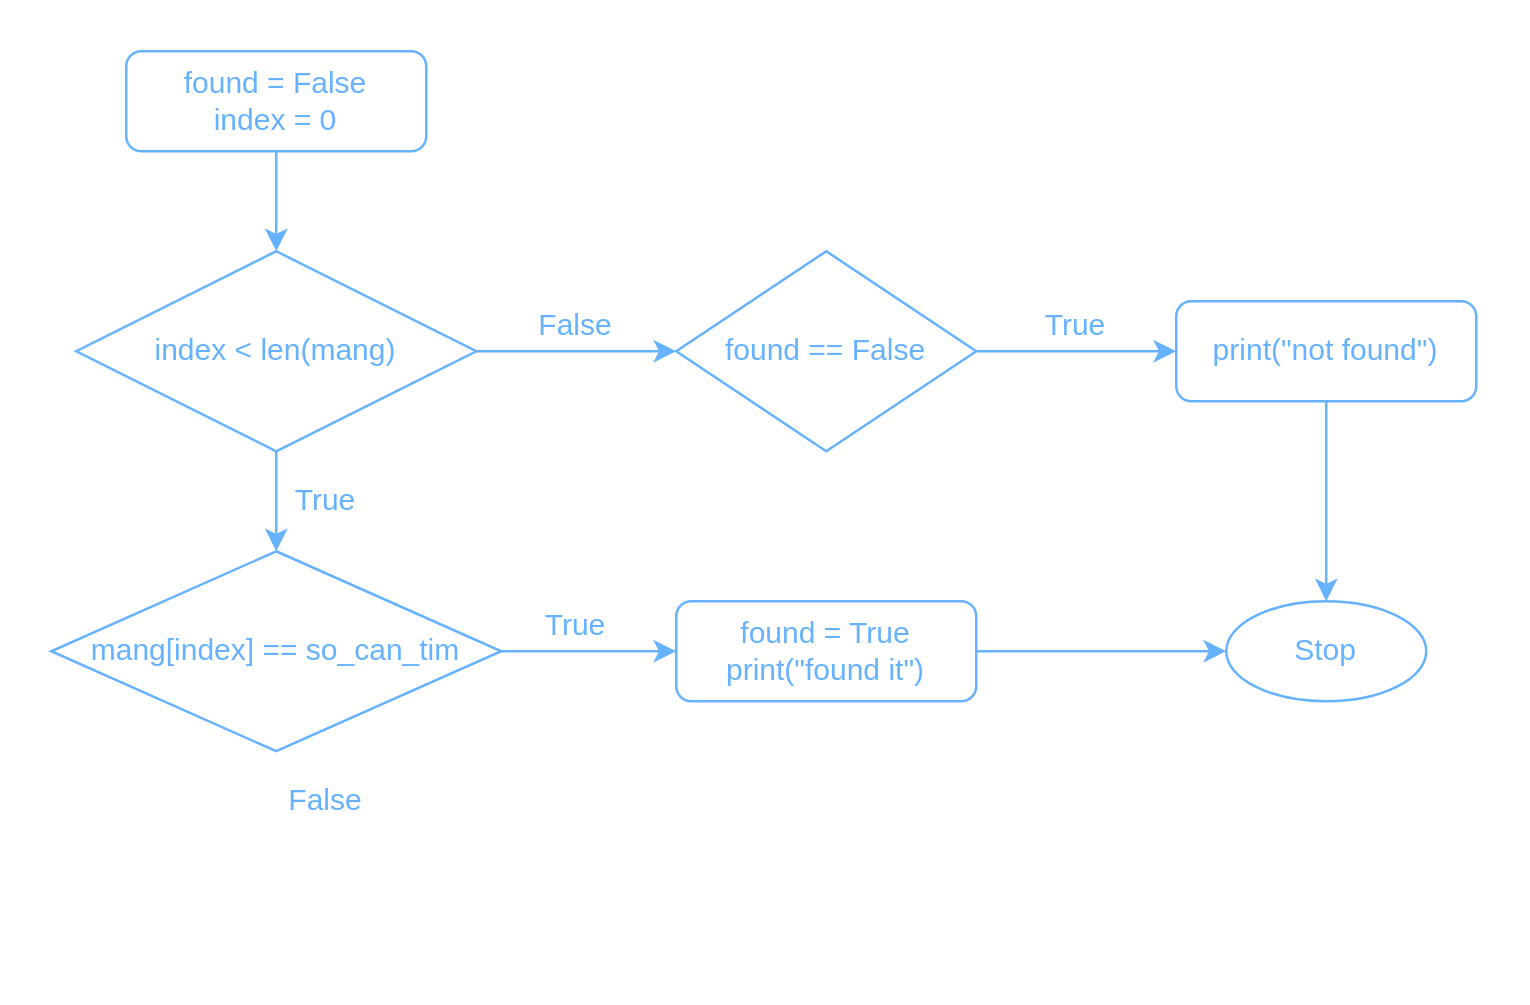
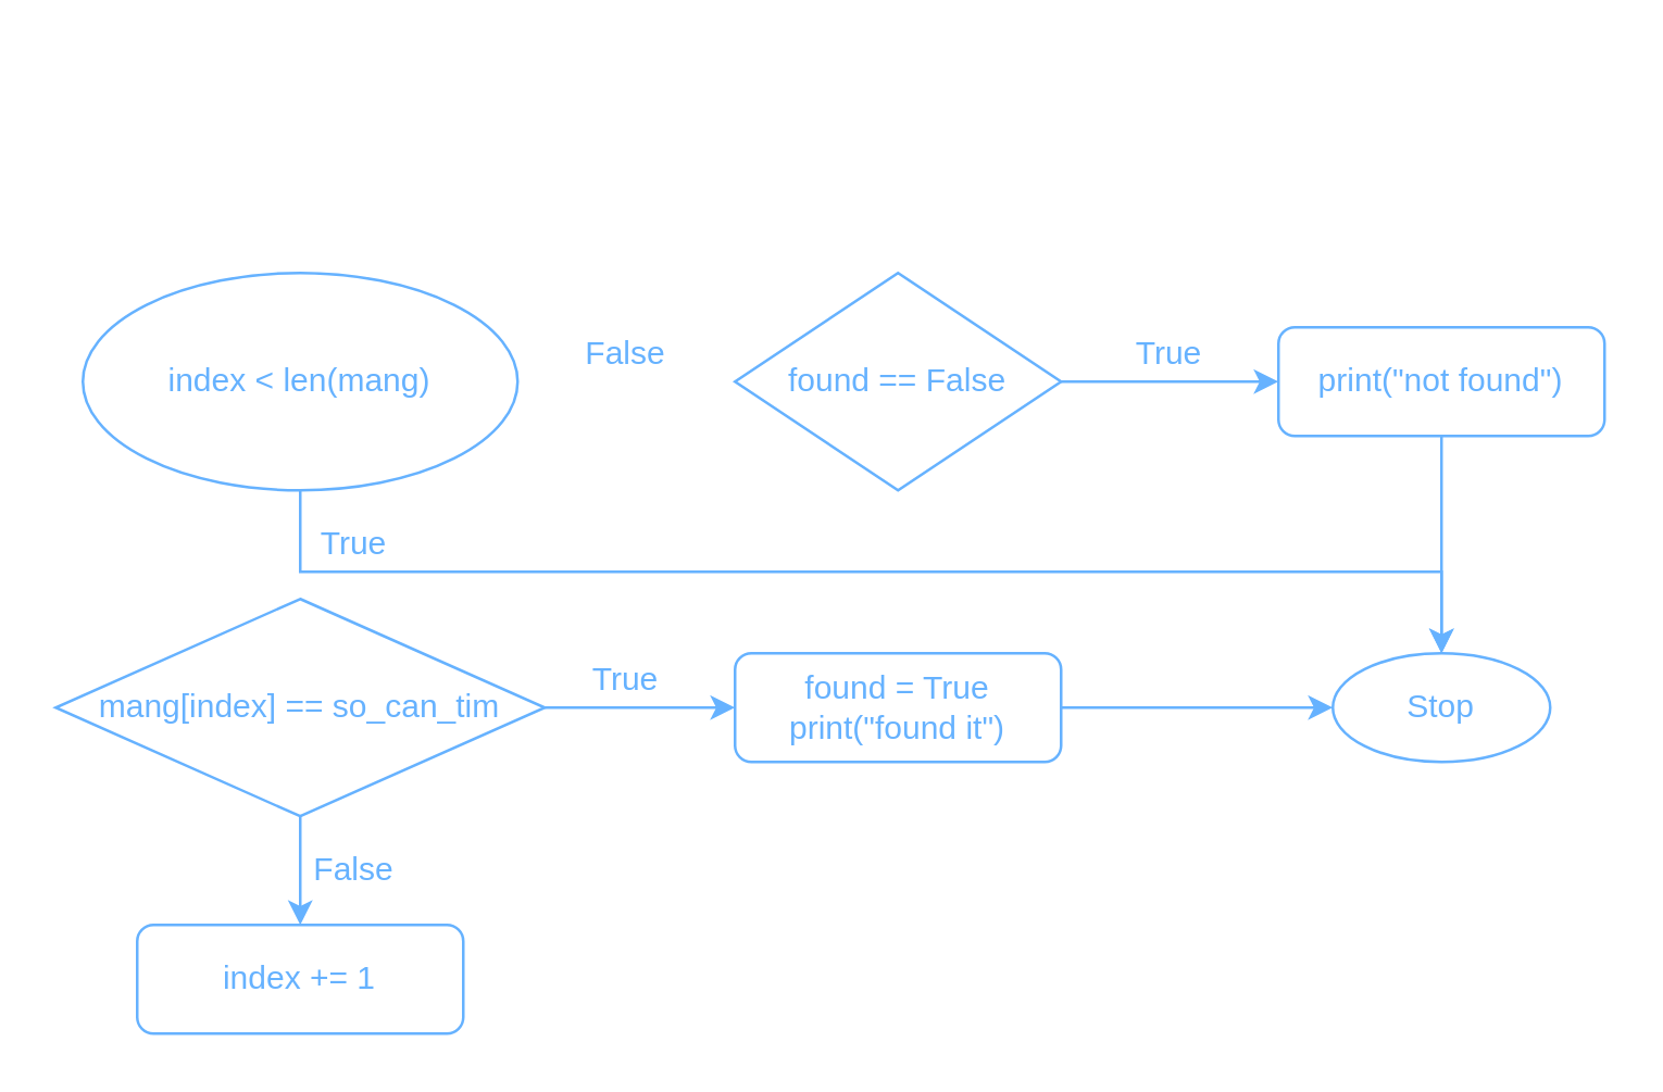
  <mxCell id="0" />
  <mxCell id="1" parent="0" />
- <mxCell id="2" style="edgeStyle=orthogonalEdgeStyle;rounded=0;orthogonalLoop=1;jettySize=auto;html=1;exitX=0.5;exitY=1;exitDx=0;exitDy=0;entryX=0.5;entryY=0;entryDx=0;entryDy=0;fontColor=#66B2FF;strokeColor=#66B2FF;" parent="1" source="3" target="6" edge="1"><mxGeometry relative="1" as="geometry" /></mxCell>
- <mxCell id="3" value="found = False&lt;br&gt;index = 0" style="rounded=1;whiteSpace=wrap;html=1;fillColor=none;fontColor=#66B2FF;strokeColor=#66B2FF;" parent="1" vertex="1"><mxGeometry x="50" y="20" width="120" height="40" as="geometry" /></mxCell>
- <mxCell id="4" style="edgeStyle=orthogonalEdgeStyle;rounded=0;orthogonalLoop=1;jettySize=auto;html=1;exitX=0.5;exitY=1;exitDx=0;exitDy=0;entryX=0.5;entryY=0;entryDx=0;entryDy=0;fontColor=#66B2FF;strokeColor=#66B2FF;" parent="1" source="6" target="11" edge="1"><mxGeometry relative="1" as="geometry" /></mxCell>
- <mxCell id="5" style="edgeStyle=orthogonalEdgeStyle;rounded=0;orthogonalLoop=1;jettySize=auto;html=1;exitX=1;exitY=0.5;exitDx=0;exitDy=0;fontColor=#66B2FF;strokeColor=#66B2FF;" parent="1" source="6" target="21" edge="1"><mxGeometry relative="1" as="geometry" /></mxCell>
- <mxCell id="6" value="index &amp;lt; len(mang)" style="rhombus;whiteSpace=wrap;html=1;fillColor=none;fontColor=#66B2FF;strokeColor=#66B2FF;" parent="1" vertex="1"><mxGeometry x="30" y="100" width="160" height="80" as="geometry" /></mxCell>
+ <mxCell id="4" style="edgeStyle=orthogonalEdgeStyle;rounded=0;orthogonalLoop=1;jettySize=auto;html=1;exitX=0.5;exitY=1;exitDx=0;exitDy=0;fontColor=#66B2FF;strokeColor=#66B2FF;" parent="1" source="6" target="15" edge="1"><mxGeometry relative="1" as="geometry" /></mxCell>
+ <mxCell id="6" value="index &amp;lt; len(mang)" style="ellipse;whiteSpace=wrap;html=1;fillColor=none;fontColor=#66B2FF;strokeColor=#66B2FF;" parent="1" vertex="1"><mxGeometry x="30" y="100" width="160" height="80" as="geometry" /></mxCell>
  <mxCell id="7" style="edgeStyle=orthogonalEdgeStyle;rounded=0;orthogonalLoop=1;jettySize=auto;html=1;exitX=0.5;exitY=1;exitDx=0;exitDy=0;entryX=0.5;entryY=0;entryDx=0;entryDy=0;fontColor=#66B2FF;strokeColor=#66B2FF;" parent="1" source="8" target="15" edge="1"><mxGeometry relative="1" as="geometry" /></mxCell>
  <mxCell id="8" value="print(&quot;not found&quot;)" style="rounded=1;whiteSpace=wrap;html=1;fillColor=none;fontColor=#66B2FF;strokeColor=#66B2FF;" parent="1" vertex="1"><mxGeometry x="470" y="120" width="120" height="40" as="geometry" /></mxCell>
  <mxCell id="9" style="edgeStyle=orthogonalEdgeStyle;rounded=0;orthogonalLoop=1;jettySize=auto;html=1;entryX=0;entryY=0.5;entryDx=0;entryDy=0;fontColor=#66B2FF;strokeColor=#66B2FF;" parent="1" source="11" target="14" edge="1"><mxGeometry relative="1" as="geometry" /></mxCell>
+ <mxCell id="10" style="edgeStyle=orthogonalEdgeStyle;rounded=0;orthogonalLoop=1;jettySize=auto;html=1;exitX=0.5;exitY=1;exitDx=0;exitDy=0;entryX=0.5;entryY=0;entryDx=0;entryDy=0;fontColor=#66B2FF;strokeColor=#66B2FF;" parent="1" source="11" target="12" edge="1"><mxGeometry relative="1" as="geometry" /></mxCell>
  <mxCell id="11" value="mang[index] == so_can_tim" style="rhombus;whiteSpace=wrap;html=1;fillColor=none;fontColor=#66B2FF;strokeColor=#66B2FF;" parent="1" vertex="1"><mxGeometry x="20" y="220" width="180" height="80" as="geometry" /></mxCell>
+ <mxCell id="12" value="index += 1" style="rounded=1;whiteSpace=wrap;html=1;fillColor=none;fontColor=#66B2FF;strokeColor=#66B2FF;" parent="1" vertex="1"><mxGeometry x="50" y="340" width="120" height="40" as="geometry" /></mxCell>
  <mxCell id="13" style="edgeStyle=orthogonalEdgeStyle;rounded=0;orthogonalLoop=1;jettySize=auto;html=1;exitX=1;exitY=0.5;exitDx=0;exitDy=0;entryX=0;entryY=0.5;entryDx=0;entryDy=0;fontColor=#66B2FF;strokeColor=#66B2FF;" parent="1" source="14" target="15" edge="1"><mxGeometry relative="1" as="geometry" /></mxCell>
  <mxCell id="14" value="found = True&lt;br&gt;print(&quot;found it&quot;)" style="rounded=1;whiteSpace=wrap;html=1;fillColor=none;fontColor=#66B2FF;strokeColor=#66B2FF;" parent="1" vertex="1"><mxGeometry x="270" y="240" width="120" height="40" as="geometry" /></mxCell>
  <mxCell id="15" value="Stop" style="ellipse;whiteSpace=wrap;html=1;fillColor=none;fontColor=#66B2FF;strokeColor=#66B2FF;" parent="1" vertex="1"><mxGeometry x="490" y="240" width="80" height="40" as="geometry" /></mxCell>
  <mxCell id="16" value="True" style="text;html=1;fillColor=none;align=center;verticalAlign=middle;whiteSpace=wrap;rounded=0;fontColor=#66B2FF;" parent="1" vertex="1"><mxGeometry x="110" y="190" width="40" height="20" as="geometry" /></mxCell>
  <mxCell id="17" value="False" style="text;html=1;fillColor=none;align=center;verticalAlign=middle;whiteSpace=wrap;rounded=0;fontColor=#66B2FF;" parent="1" vertex="1"><mxGeometry x="210" y="120" width="40" height="20" as="geometry" /></mxCell>
  <mxCell id="18" value="True" style="text;html=1;fillColor=none;align=center;verticalAlign=middle;whiteSpace=wrap;rounded=0;fontColor=#66B2FF;" parent="1" vertex="1"><mxGeometry x="210" y="240" width="40" height="20" as="geometry" /></mxCell>
  <mxCell id="19" value="False" style="text;html=1;align=center;verticalAlign=middle;whiteSpace=wrap;rounded=0;fontColor=#66B2FF;" parent="1" vertex="1"><mxGeometry x="110" y="310" width="40" height="20" as="geometry" /></mxCell>
  <mxCell id="20" style="edgeStyle=orthogonalEdgeStyle;rounded=0;orthogonalLoop=1;jettySize=auto;html=1;exitX=1;exitY=0.5;exitDx=0;exitDy=0;entryX=0;entryY=0.5;entryDx=0;entryDy=0;fontColor=#66B2FF;strokeColor=#66B2FF;" parent="1" source="21" target="8" edge="1"><mxGeometry relative="1" as="geometry" /></mxCell>
  <mxCell id="21" value="found == False" style="rhombus;whiteSpace=wrap;html=1;fillColor=none;fontColor=#66B2FF;strokeColor=#66B2FF;" parent="1" vertex="1"><mxGeometry x="270" y="100" width="120" height="80" as="geometry" /></mxCell>
  <mxCell id="22" value="True" style="text;html=1;fillColor=none;align=center;verticalAlign=middle;whiteSpace=wrap;rounded=0;fontColor=#66B2FF;" parent="1" vertex="1"><mxGeometry x="410" y="120" width="40" height="20" as="geometry" /></mxCell>
